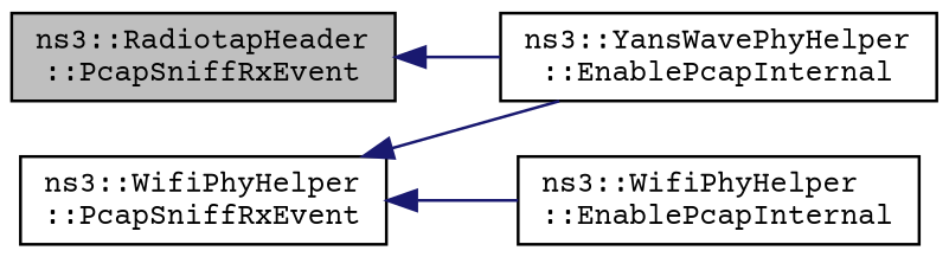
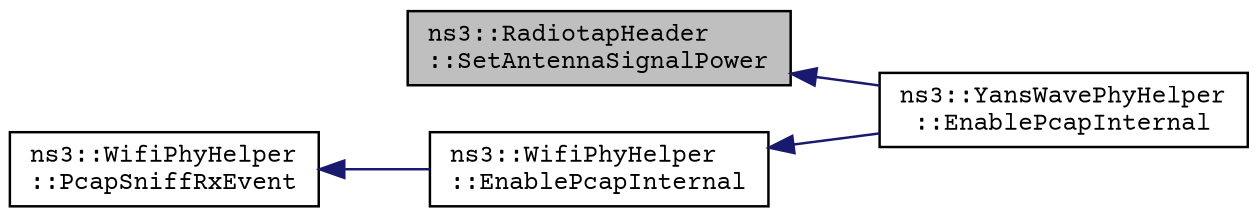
  digraph {
    fontname="Courier Prime"
    rankdir=LR
    node [color=black fillcolor=white fontname="Courier Prime" fontsize=10 shape=record style=filled]
    edge [color=midnightblue dir=back fontname="Courier Prime" fontsize=10 labelfontname=Helvetica labelfontsize=10 style=solid]
-   n1 [fillcolor=grey75 fontcolor=black height=0.2 label="ns3::RadiotapHeader\l::PcapSniffRxEvent" width=0.4]
+   n1 [fillcolor=grey75 fontcolor=black height=0.2 label="ns3::RadiotapHeader\l::SetAntennaSignalPower" width=0.4]
    n2 [height=0.2 label="ns3::YansWavePhyHelper\l::EnablePcapInternal" width=0.4]
    n3 [height=0.2 label="ns3::WifiPhyHelper\l::PcapSniffRxEvent" width=0.4]
    n4 [height=0.2 label="ns3::WifiPhyHelper\l::EnablePcapInternal" width=0.4]
    n1 -> n2
-   n3 -> n2
+   n4 -> n2
    n3 -> n4
  }
